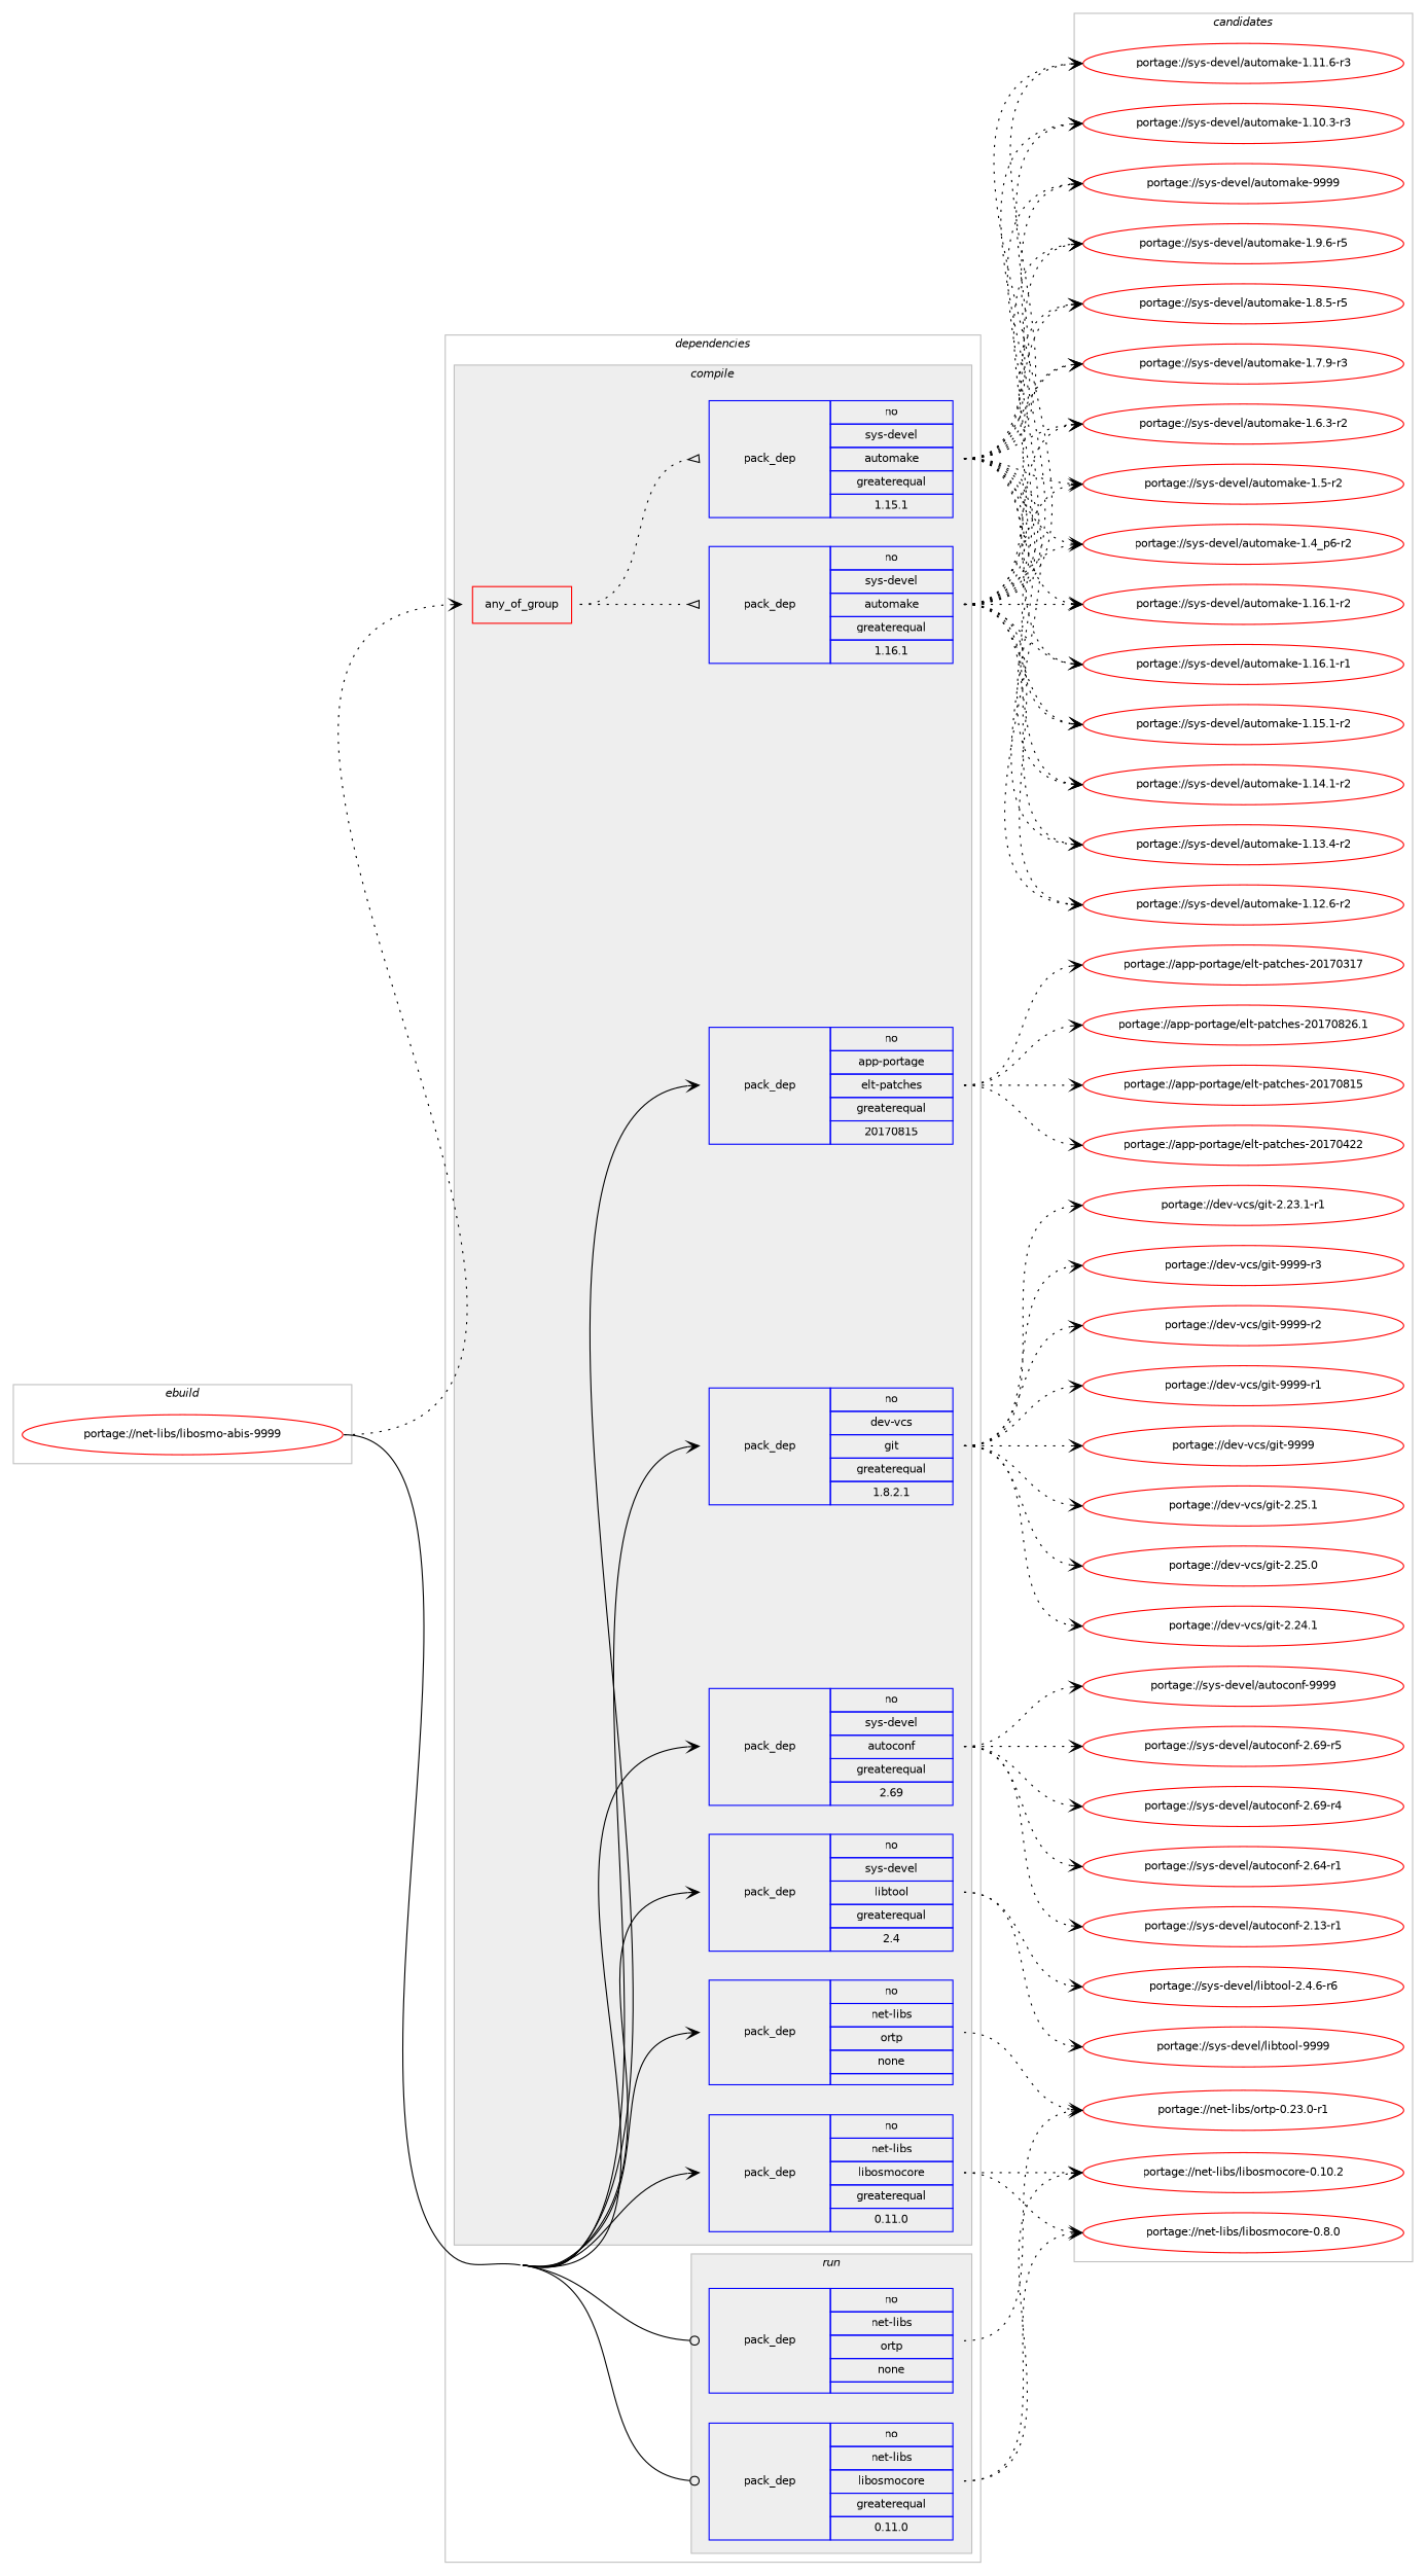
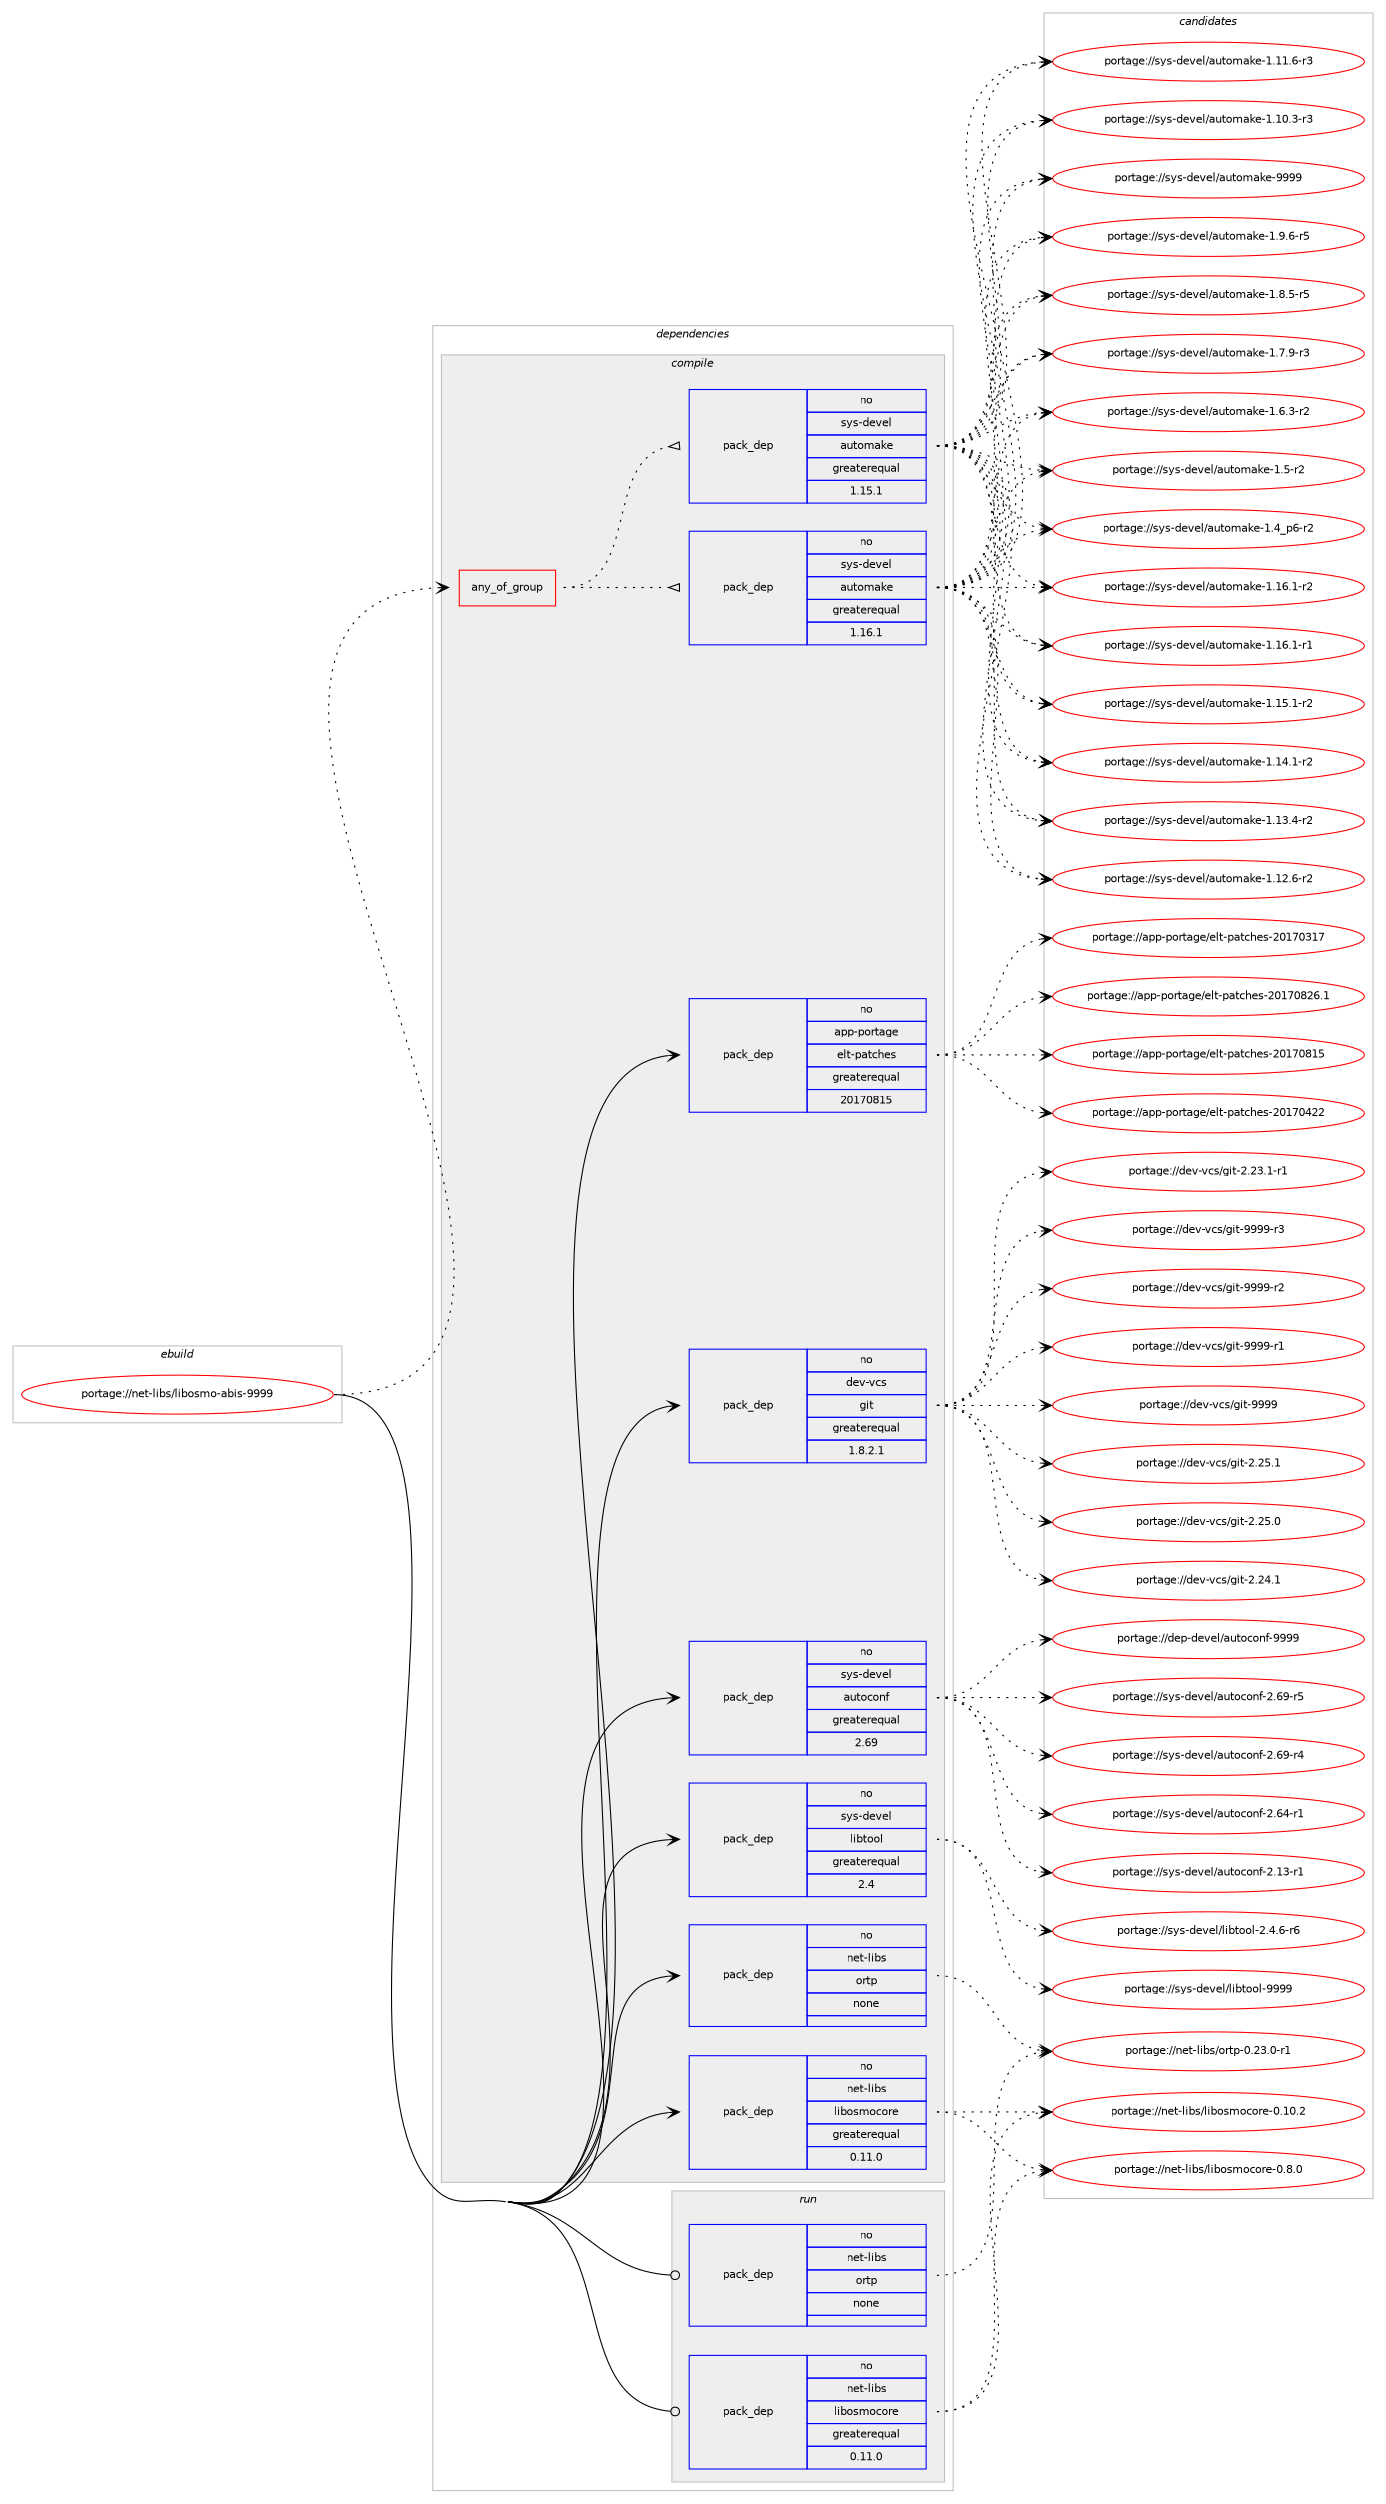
  digraph {
    compound=true
    concentrate=true
    fontname=Helvetica
    fontsize=10
    newrank=true
    rankdir=LR
    ranksep=1.5
    node [color=red fontname=Helvetica fontsize=10]
    edge [arrowhead=vee headport=w style=dotted tailport=e weight=100]
    n1 [label="portage://net-libs/libosmo-abis-9999" width=4]
    n2 [color=blue label=<<TABLE BORDER="0" CELLBORDER="1" CELLSPACING="0" CELLPADDING="4" WIDTH="220"><TR><TD ROWSPAN="6" CELLPADDING="30">pack_dep</TD></TR><TR><TD WIDTH="110">no</TD></TR><TR><TD>sys-devel</TD></TR><TR><TD>automake</TD></TR><TR><TD>greaterequal</TD></TR><TR><TD>1.16.1</TD></TR></TABLE>> shape=none]
    n3 [color=blue label=<<TABLE BORDER="0" CELLBORDER="1" CELLSPACING="0" CELLPADDING="4" WIDTH="220"><TR><TD ROWSPAN="6" CELLPADDING="30">pack_dep</TD></TR><TR><TD WIDTH="110">no</TD></TR><TR><TD>sys-devel</TD></TR><TR><TD>automake</TD></TR><TR><TD>greaterequal</TD></TR><TR><TD>1.15.1</TD></TR></TABLE>> shape=none]
    n4 [label=<<TABLE BORDER="0" CELLBORDER="1" CELLSPACING="0" CELLPADDING="4"><TR><TD CELLPADDING="10">any_of_group</TD></TR></TABLE>> shape=none]
    n5 [color=blue label=<<TABLE BORDER="0" CELLBORDER="1" CELLSPACING="0" CELLPADDING="4" WIDTH="220"><TR><TD ROWSPAN="6" CELLPADDING="30">pack_dep</TD></TR><TR><TD WIDTH="110">no</TD></TR><TR><TD>app-portage</TD></TR><TR><TD>elt-patches</TD></TR><TR><TD>greaterequal</TD></TR><TR><TD>20170815</TD></TR></TABLE>> shape=none]
    n6 [color=blue label=<<TABLE BORDER="0" CELLBORDER="1" CELLSPACING="0" CELLPADDING="4" WIDTH="220"><TR><TD ROWSPAN="6" CELLPADDING="30">pack_dep</TD></TR><TR><TD WIDTH="110">no</TD></TR><TR><TD>dev-vcs</TD></TR><TR><TD>git</TD></TR><TR><TD>greaterequal</TD></TR><TR><TD>1.8.2.1</TD></TR></TABLE>> shape=none]
    n7 [color=blue label=<<TABLE BORDER="0" CELLBORDER="1" CELLSPACING="0" CELLPADDING="4" WIDTH="220"><TR><TD ROWSPAN="6" CELLPADDING="30">pack_dep</TD></TR><TR><TD WIDTH="110">no</TD></TR><TR><TD>net-libs</TD></TR><TR><TD>libosmocore</TD></TR><TR><TD>greaterequal</TD></TR><TR><TD>0.11.0</TD></TR></TABLE>> shape=none]
    n8 [color=blue label=<<TABLE BORDER="0" CELLBORDER="1" CELLSPACING="0" CELLPADDING="4" WIDTH="220"><TR><TD ROWSPAN="6" CELLPADDING="30">pack_dep</TD></TR><TR><TD WIDTH="110">no</TD></TR><TR><TD>net-libs</TD></TR><TR><TD>ortp</TD></TR><TR><TD>none</TD></TR><TR><TD></TD></TR></TABLE>> shape=none]
    n9 [color=blue label=<<TABLE BORDER="0" CELLBORDER="1" CELLSPACING="0" CELLPADDING="4" WIDTH="220"><TR><TD ROWSPAN="6" CELLPADDING="30">pack_dep</TD></TR><TR><TD WIDTH="110">no</TD></TR><TR><TD>sys-devel</TD></TR><TR><TD>autoconf</TD></TR><TR><TD>greaterequal</TD></TR><TR><TD>2.69</TD></TR></TABLE>> shape=none]
    n10 [color=blue label=<<TABLE BORDER="0" CELLBORDER="1" CELLSPACING="0" CELLPADDING="4" WIDTH="220"><TR><TD ROWSPAN="6" CELLPADDING="30">pack_dep</TD></TR><TR><TD WIDTH="110">no</TD></TR><TR><TD>sys-devel</TD></TR><TR><TD>libtool</TD></TR><TR><TD>greaterequal</TD></TR><TR><TD>2.4</TD></TR></TABLE>> shape=none]
    n11 [color=blue label=<<TABLE BORDER="0" CELLBORDER="1" CELLSPACING="0" CELLPADDING="4" WIDTH="220"><TR><TD ROWSPAN="6" CELLPADDING="30">pack_dep</TD></TR><TR><TD WIDTH="110">no</TD></TR><TR><TD>net-libs</TD></TR><TR><TD>libosmocore</TD></TR><TR><TD>greaterequal</TD></TR><TR><TD>0.11.0</TD></TR></TABLE>> shape=none]
    n12 [color=blue label=<<TABLE BORDER="0" CELLBORDER="1" CELLSPACING="0" CELLPADDING="4" WIDTH="220"><TR><TD ROWSPAN="6" CELLPADDING="30">pack_dep</TD></TR><TR><TD WIDTH="110">no</TD></TR><TR><TD>net-libs</TD></TR><TR><TD>ortp</TD></TR><TR><TD>none</TD></TR><TR><TD></TD></TR></TABLE>> shape=none]
    n13 [label="portage://sys-devel/automake-9999" width=4]
    n14 [label="portage://sys-devel/automake-1.9.6-r5" width=4]
    n15 [label="portage://sys-devel/automake-1.8.5-r5" width=4]
    n16 [label="portage://sys-devel/automake-1.7.9-r3" width=4]
    n17 [label="portage://sys-devel/automake-1.6.3-r2" width=4]
    n18 [label="portage://sys-devel/automake-1.5-r2" width=4]
    n19 [label="portage://sys-devel/automake-1.4_p6-r2" width=4]
    n20 [label="portage://sys-devel/automake-1.16.1-r2" width=4]
    n21 [label="portage://sys-devel/automake-1.16.1-r1" width=4]
    n22 [label="portage://sys-devel/automake-1.15.1-r2" width=4]
    n23 [label="portage://sys-devel/automake-1.14.1-r2" width=4]
    n24 [label="portage://sys-devel/automake-1.13.4-r2" width=4]
    n25 [label="portage://sys-devel/automake-1.12.6-r2" width=4]
    n26 [label="portage://sys-devel/automake-1.11.6-r3" width=4]
    n27 [label="portage://sys-devel/automake-1.10.3-r3" width=4]
    n28 [label="portage://app-portage/elt-patches-20170826.1" width=4]
    n29 [label="portage://app-portage/elt-patches-20170815" width=4]
    n30 [label="portage://app-portage/elt-patches-20170422" width=4]
    n31 [label="portage://app-portage/elt-patches-20170317" width=4]
    n32 [label="portage://dev-vcs/git-9999-r3" width=4]
    n33 [label="portage://dev-vcs/git-9999-r2" width=4]
    n34 [label="portage://dev-vcs/git-9999-r1" width=4]
    n35 [label="portage://dev-vcs/git-9999" width=4]
    n36 [label="portage://dev-vcs/git-2.25.1" width=4]
    n37 [label="portage://dev-vcs/git-2.25.0" width=4]
    n38 [label="portage://dev-vcs/git-2.24.1" width=4]
    n39 [label="portage://dev-vcs/git-2.23.1-r1" width=4]
    n40 [label="portage://net-libs/libosmocore-0.8.0" width=4]
    n41 [label="portage://net-libs/libosmocore-0.10.2" width=4]
    n42 [label="portage://net-libs/ortp-0.23.0-r1" width=4]
-   n43 [label="portage://sys-devel/autoconf-9999" width=4]
+   n43 [label="portage://dep-devel/autoconf-9999" width=4]
    n44 [label="portage://sys-devel/autoconf-2.69-r5" width=4]
    n45 [label="portage://sys-devel/autoconf-2.69-r4" width=4]
    n46 [label="portage://sys-devel/autoconf-2.64-r1" width=4]
    n47 [label="portage://sys-devel/autoconf-2.13-r1" width=4]
    n48 [label="portage://sys-devel/libtool-9999" width=4]
    n49 [label="portage://sys-devel/libtool-2.4.6-r6" width=4]
    subgraph cluster_1 {
      color=gray
      label=<<i>ebuild</i>>
      rank=same
      n1
    }
    subgraph cluster_2 {
      color=gray
      label=<<i>dependencies</i>>
      subgraph cluster_3 {
        color=gray
        fillcolor="#eeeeee"
        label=<<i>compile</i>>
        style=filled
        subgraph sub_4 {
          color=gray
          fillcolor="#eeeeee"
          label=<<i>compile</i>>
          style=filled
          n4
          subgraph sub_5 {
            color=gray
            fillcolor="#eeeeee"
            label=<<i>compile</i>>
            style=filled
            n2
          }
          subgraph sub_6 {
            color=gray
            fillcolor="#eeeeee"
            label=<<i>compile</i>>
            style=filled
            n3
          }
        }
        subgraph sub_7 {
          color=gray
          fillcolor="#eeeeee"
          label=<<i>compile</i>>
          style=filled
          n5
        }
        subgraph sub_8 {
          color=gray
          fillcolor="#eeeeee"
          label=<<i>compile</i>>
          style=filled
          n6
        }
        subgraph sub_9 {
          color=gray
          fillcolor="#eeeeee"
          label=<<i>compile</i>>
          style=filled
          n7
        }
        subgraph sub_10 {
          color=gray
          fillcolor="#eeeeee"
          label=<<i>compile</i>>
          style=filled
          n8
        }
        subgraph sub_11 {
          color=gray
          fillcolor="#eeeeee"
          label=<<i>compile</i>>
          style=filled
          n9
        }
        subgraph sub_12 {
          color=gray
          fillcolor="#eeeeee"
          label=<<i>compile</i>>
          style=filled
          n10
        }
      }
      subgraph cluster_13 {
        color=gray
        fillcolor="#eeeeee"
        label=<<i>compile and run</i>>
        style=filled
      }
      subgraph cluster_14 {
        color=gray
        fillcolor="#eeeeee"
        label=<<i>run</i>>
        style=filled
        subgraph sub_15 {
          color=gray
          fillcolor="#eeeeee"
          label=<<i>run</i>>
          style=filled
          n11
        }
        subgraph sub_16 {
          color=gray
          fillcolor="#eeeeee"
          label=<<i>run</i>>
          style=filled
          n12
        }
      }
    }
    subgraph cluster_17 {
      color=gray
      label=<<i>candidates</i>>
      rank=same
      subgraph sub_18 {
        color=black
        label=<<i>candidates</i>>
        nodesep=1
        rank=same
        n13
        n14
        n15
        n16
        n17
        n18
        n19
        n20
        n21
        n22
        n23
        n24
        n25
        n26
        n27
      }
      subgraph sub_19 {
        color=black
        label=<<i>candidates</i>>
        nodesep=1
        rank=same
        n13
        n14
        n15
        n16
        n17
        n18
        n19
        n20
        n21
        n22
        n23
        n24
        n25
        n26
        n27
      }
      subgraph sub_20 {
        color=black
        label=<<i>candidates</i>>
        nodesep=1
        rank=same
        n28
        n29
        n30
        n31
      }
      subgraph sub_21 {
        color=black
        label=<<i>candidates</i>>
        nodesep=1
        rank=same
        n32
        n33
        n34
        n35
        n36
        n37
        n38
        n39
      }
      subgraph sub_22 {
        color=black
        label=<<i>candidates</i>>
        nodesep=1
        rank=same
        n40
        n41
      }
      subgraph sub_23 {
        color=black
        label=<<i>candidates</i>>
        nodesep=1
        rank=same
        n42
      }
      subgraph sub_24 {
        color=black
        label=<<i>candidates</i>>
        nodesep=1
        rank=same
        n43
        n44
        n45
        n46
        n47
      }
      subgraph sub_25 {
        color=black
        label=<<i>candidates</i>>
        nodesep=1
        rank=same
        n48
        n49
      }
      subgraph sub_26 {
        color=black
        label=<<i>candidates</i>>
        nodesep=1
        rank=same
        n40
        n41
      }
      subgraph sub_27 {
        color=black
        label=<<i>candidates</i>>
        nodesep=1
        rank=same
        n42
      }
    }
    n1 -> n4 [weight=20]
    n1 -> n5 [style=solid weight=20]
    n1 -> n6 [style=solid weight=20]
    n1 -> n7 [style=solid weight=20]
    n1 -> n8 [style=solid weight=20]
    n1 -> n9 [style=solid weight=20]
    n1 -> n10 [style=solid weight=20]
    n1 -> n11 [arrowhead=odot style=solid weight=20]
    n1 -> n12 [arrowhead=odot style=solid weight=20]
    n2 -> n13
    n2 -> n14
    n2 -> n15
    n2 -> n16
    n2 -> n17
    n2 -> n18
    n2 -> n19
    n2 -> n20
    n2 -> n21
    n2 -> n22
    n2 -> n23
    n2 -> n24
    n2 -> n25
    n2 -> n26
    n2 -> n27
    n3 -> n13
    n3 -> n14
    n3 -> n15
    n3 -> n16
    n3 -> n17
    n3 -> n18
    n3 -> n19
    n3 -> n20
    n3 -> n21
    n3 -> n22
    n3 -> n23
    n3 -> n24
    n3 -> n25
    n3 -> n26
    n3 -> n27
    n4 -> n2 [arrowhead=oinv weight=20]
    n4 -> n3 [arrowhead=oinv weight=20]
    n5 -> n28
    n5 -> n29
    n5 -> n30
    n5 -> n31
    n6 -> n32
    n6 -> n33
    n6 -> n34
    n6 -> n35
    n6 -> n36
    n6 -> n37
    n6 -> n38
    n6 -> n39
    n7 -> n40
    n7 -> n41
    n8 -> n42
    n9 -> n43
    n9 -> n44
    n9 -> n45
    n9 -> n46
    n9 -> n47
    n10 -> n48
    n10 -> n49
    n11 -> n40
    n11 -> n41
    n12 -> n42
  }
